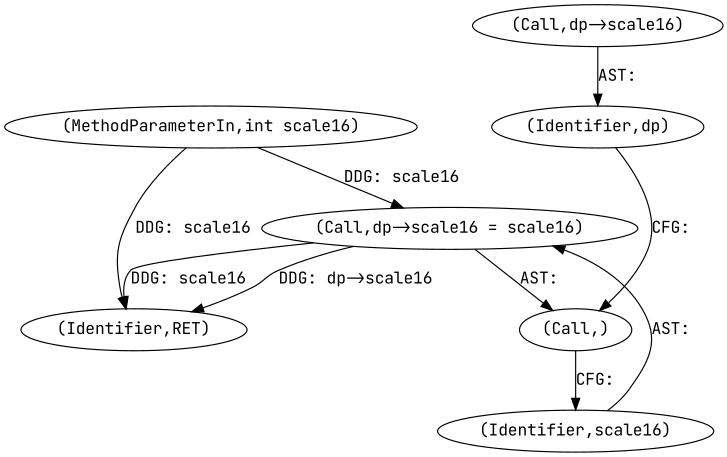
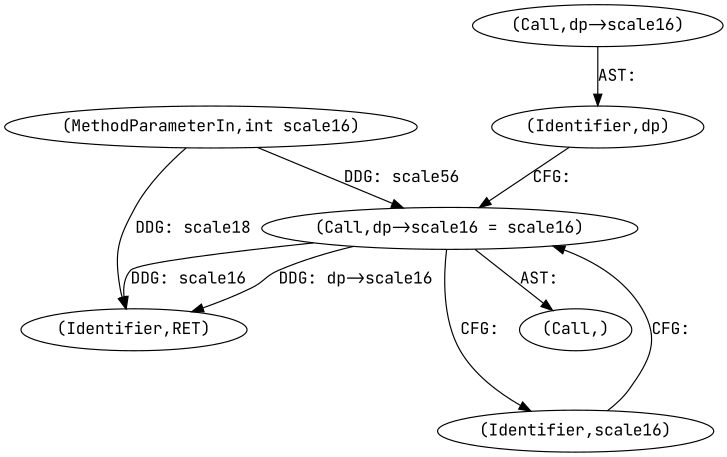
  digraph {
    fontname="JetBrains Mono"
    node [fontname="JetBrains Mono"]
    edge [fontname="JetBrains Mono"]
    n1 [label="(Call,dp->scale16 = scale16)"]
    n2 [label="(Call,)"]
    n3 [label="(Identifier,scale16)"]
    n4 [label="(Identifier,RET)"]
    n5 [label="(MethodParameterIn,int scale16)"]
    n6 [label="(Identifier,dp)"]
    n7 [label="(Call,dp->scale16)"]
    n1 -> n2 [label="AST: "]
-   n2 -> n3 [label="CFG: "]
+   n1 -> n3 [label="CFG: "]
    n1 -> n4 [label="DDG: dp->scale16"]
    n1 -> n4 [label="DDG: scale16"]
-   n3 -> n1 [label="AST: "]
-   n5 -> n1 [label="DDG: scale16"]
-   n5 -> n4 [label="DDG: scale16"]
-   n6 -> n2 [label="CFG: "]
+   n3 -> n1 [label="CFG: "]
+   n5 -> n1 [label="DDG: scale56"]
+   n5 -> n4 [label="DDG: scale18"]
+   n6 -> n1 [label="CFG: "]
    n7 -> n6 [label="AST: "]
  }
